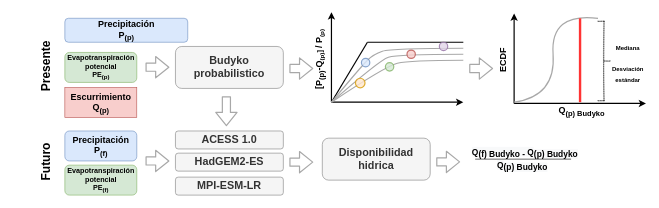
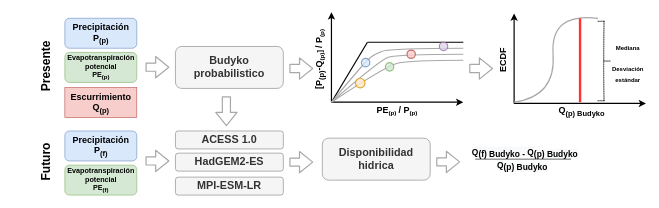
  <mxCell id="0" />
  <mxCell id="1" parent="0" />
- <mxCell id="2" value="Precipitación&lt;br&gt;P&lt;sub&gt;(p)&lt;/sub&gt;" style="rounded=1;whiteSpace=wrap;html=1;fontStyle=1;fontSize=15;labelBackgroundColor=none;labelBorderColor=none;fillColor=#dae8fc;strokeColor=#6c8ebf;" parent="1" vertex="1"><mxGeometry x="107.5" y="30" width="205" height="40" as="geometry" /></mxCell>
+ <mxCell id="2" value="Precipitación&lt;br&gt;P&lt;sub&gt;(p)&lt;/sub&gt;" style="rounded=1;whiteSpace=wrap;html=1;fontStyle=1;fontSize=15;labelBackgroundColor=none;labelBorderColor=none;fillColor=#dae8fc;strokeColor=#6c8ebf;" parent="1" vertex="1"><mxGeometry x="107.5" y="30" width="120" height="50" as="geometry" /></mxCell>
  <mxCell id="3" value="Evapotranspiración potencial&lt;br&gt;PE&lt;sub&gt;(p)&lt;/sub&gt;" style="rounded=1;whiteSpace=wrap;html=1;fontStyle=1;fontSize=12;labelBackgroundColor=none;labelBorderColor=none;fillColor=#d5e8d4;strokeColor=#82b366;" parent="1" vertex="1"><mxGeometry x="107.5" y="87" width="120" height="50" as="geometry" /></mxCell>
  <mxCell id="4" value="Escurrimiento&lt;br&gt;Q&lt;sub&gt;(p)&lt;/sub&gt;" style="whiteSpace=wrap;html=1;fontStyle=1;fontSize=15;labelBackgroundColor=none;labelBorderColor=none;fillColor=#f8cecc;strokeColor=#b85450;rounded=0;" parent="1" vertex="1"><mxGeometry x="107.5" y="145.5" width="120" height="50" as="geometry" /></mxCell>
  <mxCell id="5" value="Precipitación&lt;br&gt;P&lt;sub&gt;(f)&lt;/sub&gt;" style="rounded=1;whiteSpace=wrap;html=1;fontStyle=1;fontSize=15;labelBackgroundColor=none;labelBorderColor=none;fillColor=#dae8fc;strokeColor=#6c8ebf;" parent="1" vertex="1"><mxGeometry x="107.5" y="218" width="120" height="50" as="geometry" /></mxCell>
  <mxCell id="6" value="Evapotranspiración potencial&lt;br&gt;PE&lt;sub&gt;(f)&lt;/sub&gt;" style="rounded=1;whiteSpace=wrap;html=1;fontStyle=1;fontSize=12;labelBackgroundColor=none;labelBorderColor=none;fillColor=#d5e8d4;strokeColor=#82b366;" parent="1" vertex="1"><mxGeometry x="107.5" y="275" width="120" height="50" as="geometry" /></mxCell>
  <mxCell id="7" value="Budyko probabilistico" style="rounded=1;whiteSpace=wrap;html=1;fontStyle=1;fontSize=18;labelBackgroundColor=none;labelBorderColor=none;fillColor=#f5f5f5;strokeColor=#808080;fontColor=#333333;shadow=0;glass=0;rotation=0;" parent="1" vertex="1"><mxGeometry x="292" y="77" width="180" height="70" as="geometry" /></mxCell>
  <mxCell id="8" value="Futuro" style="text;html=1;strokeColor=none;fillColor=default;align=center;verticalAlign=middle;whiteSpace=wrap;rounded=0;shadow=0;glass=0;dashed=1;dashPattern=1 2;labelBackgroundColor=none;labelBorderColor=none;sketch=1;fontSize=20;opacity=80;fontStyle=1;rotation=-90;" parent="1" vertex="1"><mxGeometry x="22.5" y="255" width="105" height="30" as="geometry" /></mxCell>
  <mxCell id="9" value="Presente" style="text;html=1;strokeColor=none;fillColor=default;align=center;verticalAlign=middle;whiteSpace=wrap;rounded=0;shadow=0;glass=0;dashed=1;dashPattern=1 2;labelBackgroundColor=none;labelBorderColor=none;sketch=1;fontSize=20;opacity=80;fontStyle=1;rotation=-90;" parent="1" vertex="1"><mxGeometry x="20" y="95" width="110" height="30" as="geometry" /></mxCell>
  <mxCell id="10" value="" style="shape=flexArrow;endArrow=classic;html=1;fontSize=10;strokeColor=#A8A8A8;strokeWidth=2;curved=1;width=12.5;endSize=6.667;" edge="1" parent="1"><mxGeometry width="50" height="50" relative="1" as="geometry"><mxPoint x="377" y="160" as="sourcePoint" /><mxPoint x="377" y="210" as="targetPoint" /></mxGeometry></mxCell>
  <mxCell id="11" value="" style="group" vertex="1" connectable="0" parent="1"><mxGeometry x="822" y="20" width="255" height="180" as="geometry" /></mxCell>
  <mxCell id="12" value="" style="endArrow=classic;html=1;rounded=0;fontSize=15;strokeWidth=2;" parent="11" edge="1"><mxGeometry width="50" height="50" relative="1" as="geometry"><mxPoint x="35" y="152" as="sourcePoint" /><mxPoint x="35" y="2" as="targetPoint" /></mxGeometry></mxCell>
  <mxCell id="13" value="" style="endArrow=classic;html=1;rounded=0;fontSize=15;strokeWidth=2;" parent="11" edge="1"><mxGeometry width="50" height="50" relative="1" as="geometry"><mxPoint x="35" y="152" as="sourcePoint" /><mxPoint x="255" y="152" as="targetPoint" /></mxGeometry></mxCell>
  <mxCell id="14" value="ECDF" style="text;html=1;strokeColor=none;fillColor=none;align=center;verticalAlign=middle;whiteSpace=wrap;rounded=0;shadow=0;glass=0;labelBackgroundColor=none;labelBorderColor=none;fontSize=15;opacity=80;fontStyle=1;rotation=-90;" parent="11" vertex="1"><mxGeometry x="-15" y="64.5" width="60" height="30" as="geometry" /></mxCell>
  <mxCell id="15" value="" style="endArrow=none;html=1;fontSize=10;strokeColor=#A8A8A8;strokeWidth=2;curved=1;" parent="11" edge="1"><mxGeometry width="50" height="50" relative="1" as="geometry"><mxPoint x="35" y="150" as="sourcePoint" /><mxPoint x="175" y="10" as="targetPoint" /><Array as="points"><mxPoint x="105" y="140" /><mxPoint x="95" /></Array></mxGeometry></mxCell>
  <mxCell id="16" value="Q&lt;sub&gt;(p) Budyko&lt;/sub&gt;&amp;nbsp;" style="text;html=1;strokeColor=none;fillColor=none;align=center;verticalAlign=middle;whiteSpace=wrap;rounded=0;shadow=0;glass=0;labelBackgroundColor=none;labelBorderColor=none;fontSize=15;opacity=80;fontStyle=1" parent="11" vertex="1"><mxGeometry x="75" y="150" width="150" height="30" as="geometry" /></mxCell>
  <mxCell id="17" value="" style="endArrow=none;html=1;fontSize=12;strokeColor=#FF3333;strokeWidth=4;curved=1;" parent="11" edge="1"><mxGeometry width="50" height="50" relative="1" as="geometry"><mxPoint x="145" y="150" as="sourcePoint" /><mxPoint x="145" y="10" as="targetPoint" /></mxGeometry></mxCell>
  <mxCell id="18" value="" style="strokeWidth=1;html=1;shape=mxgraph.flowchart.annotation_2;align=left;labelPosition=right;pointerEvents=1;rounded=1;shadow=0;glass=0;labelBackgroundColor=none;labelBorderColor=none;fontSize=12;fillColor=none;gradientColor=#ffffff;opacity=80;rotation=-180;dashed=1;dashPattern=1 2;sketch=1;" parent="11" vertex="1"><mxGeometry x="175" y="15" width="20" height="132.5" as="geometry" /></mxCell>
  <mxCell id="19" value="&lt;font style=&quot;font-size: 10px&quot;&gt;Mediana&lt;br&gt;&lt;br&gt;Desviación estándar&lt;br&gt;&lt;/font&gt;" style="text;html=1;strokeColor=none;fillColor=none;align=center;verticalAlign=middle;whiteSpace=wrap;rounded=0;shadow=0;glass=0;labelBackgroundColor=none;labelBorderColor=none;fontSize=15;opacity=80;fontStyle=1" parent="11" vertex="1"><mxGeometry x="200" y="44" width="50" height="80" as="geometry" /></mxCell>
  <mxCell id="20" value="ACESS 1.0" style="rounded=1;whiteSpace=wrap;html=1;fontStyle=1;fontSize=18;labelBackgroundColor=none;labelBorderColor=none;fillColor=#f5f5f5;strokeColor=#808080;fontColor=#333333;shadow=0;glass=0;rotation=0;" vertex="1" parent="1"><mxGeometry x="292" y="218" width="180" height="30" as="geometry" /></mxCell>
  <mxCell id="21" value="HadGEM2-ES" style="rounded=1;whiteSpace=wrap;html=1;fontStyle=1;fontSize=18;labelBackgroundColor=none;labelBorderColor=none;fillColor=#f5f5f5;strokeColor=#808080;fontColor=#333333;shadow=0;glass=0;rotation=0;" vertex="1" parent="1"><mxGeometry x="292" y="255" width="180" height="30" as="geometry" /></mxCell>
  <mxCell id="22" value="MPI-ESM-LR" style="rounded=1;whiteSpace=wrap;html=1;fontStyle=1;fontSize=18;labelBackgroundColor=none;labelBorderColor=none;fillColor=#f5f5f5;strokeColor=#808080;fontColor=#333333;shadow=0;glass=0;rotation=0;" vertex="1" parent="1"><mxGeometry x="292" y="295" width="180" height="30" as="geometry" /></mxCell>
  <mxCell id="23" value="" style="shape=flexArrow;endArrow=classic;html=1;fontSize=10;strokeColor=#A8A8A8;strokeWidth=2;curved=1;width=12.5;endSize=6.667;" edge="1" parent="1"><mxGeometry width="50" height="50" relative="1" as="geometry"><mxPoint x="242" y="111.58" as="sourcePoint" /><mxPoint x="282" y="111.58" as="targetPoint" /></mxGeometry></mxCell>
  <mxCell id="24" value="" style="shape=flexArrow;endArrow=classic;html=1;fontSize=10;strokeColor=#A8A8A8;strokeWidth=2;curved=1;width=12.5;endSize=6.667;" edge="1" parent="1"><mxGeometry width="50" height="50" relative="1" as="geometry"><mxPoint x="242" y="268" as="sourcePoint" /><mxPoint x="282" y="268" as="targetPoint" /></mxGeometry></mxCell>
  <mxCell id="25" value="&lt;span style=&quot;color: rgb(0, 0, 0); font-family: helvetica; font-size: 14px; font-style: normal; font-weight: 700; letter-spacing: normal; text-align: center; text-indent: 0px; text-transform: none; word-spacing: 0px; background-color: rgb(248, 249, 250); display: inline; float: none;&quot;&gt;Q&lt;sub style=&quot;font-size: 14px;&quot;&gt;(f) Budyko -&amp;nbsp;&lt;/sub&gt;Q&lt;/span&gt;&lt;sub style=&quot;color: rgb(0, 0, 0); font-family: helvetica; font-style: normal; font-weight: 700; letter-spacing: normal; text-align: center; text-indent: 0px; text-transform: none; word-spacing: 0px; background-color: rgb(248, 249, 250); font-size: 14px;&quot;&gt;&lt;font style=&quot;font-size: 14px;&quot;&gt;(p) Budyko&lt;/font&gt;&lt;br style=&quot;font-size: 14px;&quot;&gt;&lt;div style=&quot;text-align: center; font-size: 14px;&quot;&gt;&lt;br style=&quot;font-size: 14px;&quot;&gt;&lt;/div&gt;&lt;/sub&gt;" style="text;whiteSpace=wrap;html=1;fontSize=14;" vertex="1" parent="1"><mxGeometry x="785" y="238" width="185" height="30" as="geometry" /></mxCell>
  <mxCell id="26" value="" style="shape=flexArrow;endArrow=classic;html=1;fontSize=10;strokeColor=#A8A8A8;strokeWidth=2;curved=1;width=12.5;endSize=6.667;" parent="1" edge="1"><mxGeometry width="50" height="50" relative="1" as="geometry"><mxPoint x="482" y="113.75" as="sourcePoint" /><mxPoint x="522" y="113.75" as="targetPoint" /></mxGeometry></mxCell>
  <mxCell id="27" value="" style="shape=flexArrow;endArrow=classic;html=1;fontSize=10;strokeColor=#A8A8A8;strokeWidth=2;curved=1;width=12.5;endSize=6.667;" edge="1" parent="1"><mxGeometry width="50" height="50" relative="1" as="geometry"><mxPoint x="782" y="113.75" as="sourcePoint" /><mxPoint x="822" y="113.75" as="targetPoint" /></mxGeometry></mxCell>
  <mxCell id="28" value="" style="shape=flexArrow;endArrow=classic;html=1;fontSize=10;strokeColor=#A8A8A8;strokeWidth=2;curved=1;width=12.5;endSize=6.667;" edge="1" parent="1"><mxGeometry width="50" height="50" relative="1" as="geometry"><mxPoint x="482" y="270" as="sourcePoint" /><mxPoint x="522" y="270" as="targetPoint" /></mxGeometry></mxCell>
  <mxCell id="29" value="[P&lt;sub&gt;(p)&lt;/sub&gt;-Q&lt;span style=&quot;font-size: 12.5px&quot;&gt;&lt;sub&gt;(p)&lt;/sub&gt;]&amp;nbsp;&lt;/span&gt;/ P&lt;span style=&quot;font-size: 12.5px&quot;&gt;&lt;sub&gt;(p)&lt;/sub&gt;&lt;/span&gt;" style="text;html=1;strokeColor=none;fillColor=none;align=center;verticalAlign=middle;whiteSpace=wrap;rounded=0;shadow=0;glass=0;labelBackgroundColor=none;labelBorderColor=none;fontSize=15;opacity=80;fontStyle=1;rotation=-90;" parent="1" vertex="1"><mxGeometry x="466" y="83.75" width="132.5" height="30" as="geometry" /></mxCell>
  <mxCell id="30" value="" style="group" vertex="1" connectable="0" parent="1"><mxGeometry x="547.25" y="20" width="230" height="180" as="geometry" /></mxCell>
  <mxCell id="31" value="" style="endArrow=classic;html=1;rounded=0;fontSize=15;strokeWidth=2;" parent="30" edge="1"><mxGeometry width="50" height="50" relative="1" as="geometry"><mxPoint x="5" y="150" as="sourcePoint" /><mxPoint x="5" as="targetPoint" /></mxGeometry></mxCell>
  <mxCell id="32" value="" style="endArrow=classic;html=1;rounded=0;fontSize=15;strokeWidth=2;" parent="30" edge="1"><mxGeometry width="50" height="50" relative="1" as="geometry"><mxPoint x="5" y="150" as="sourcePoint" /><mxPoint x="225" y="150" as="targetPoint" /></mxGeometry></mxCell>
  <mxCell id="33" value="" style="endArrow=none;html=1;rounded=0;fontSize=15;strokeWidth=2;" parent="30" edge="1"><mxGeometry width="50" height="50" relative="1" as="geometry"><mxPoint x="5" y="150" as="sourcePoint" /><mxPoint x="65" y="50" as="targetPoint" /></mxGeometry></mxCell>
  <mxCell id="34" value="" style="endArrow=none;html=1;rounded=0;fontSize=15;strokeWidth=2;" parent="30" edge="1"><mxGeometry width="50" height="50" relative="1" as="geometry"><mxPoint x="65" y="50" as="sourcePoint" /><mxPoint x="225" y="50" as="targetPoint" /></mxGeometry></mxCell>
  <mxCell id="35" value="" style="endArrow=none;html=1;strokeWidth=2;fontSize=15;strokeColor=#A8A8A8;curved=1;" parent="30" edge="1"><mxGeometry width="50" height="50" relative="1" as="geometry"><mxPoint x="5" y="150" as="sourcePoint" /><mxPoint x="225" y="60" as="targetPoint" /><Array as="points"><mxPoint x="55" y="90" /><mxPoint x="75" y="70" /><mxPoint x="105" y="60" /></Array></mxGeometry></mxCell>
  <mxCell id="36" value="" style="endArrow=none;html=1;strokeWidth=2;fontSize=15;strokeColor=#A8A8A8;curved=1;" parent="30" edge="1"><mxGeometry width="50" height="50" relative="1" as="geometry"><mxPoint x="5" y="150" as="sourcePoint" /><mxPoint x="225" y="70" as="targetPoint" /><Array as="points"><mxPoint x="85" y="80" /><mxPoint x="115" y="70" /></Array></mxGeometry></mxCell>
  <mxCell id="37" value="" style="endArrow=none;html=1;strokeWidth=2;fontSize=15;startArrow=none;strokeColor=#A8A8A8;curved=1;" parent="30" edge="1"><mxGeometry width="50" height="50" relative="1" as="geometry"><mxPoint x="5" y="150" as="sourcePoint" /><mxPoint x="225" y="80" as="targetPoint" /><Array as="points"><mxPoint x="95" y="90" /><mxPoint x="135" y="80" /></Array></mxGeometry></mxCell>
  <mxCell id="38" value="" style="ellipse;whiteSpace=wrap;html=1;aspect=fixed;rounded=1;shadow=0;glass=0;labelBackgroundColor=none;labelBorderColor=none;fontSize=15;opacity=80;fillColor=#dae8fc;strokeWidth=2;strokeColor=#6c8ebf;" parent="30" vertex="1"><mxGeometry x="55" y="77" width="14" height="14" as="geometry" /></mxCell>
  <mxCell id="39" value="" style="ellipse;whiteSpace=wrap;html=1;aspect=fixed;rounded=1;shadow=0;glass=0;labelBackgroundColor=none;labelBorderColor=none;fontSize=15;opacity=80;fillColor=#f8cecc;strokeWidth=2;strokeColor=#b85450;" parent="30" vertex="1"><mxGeometry x="131" y="63" width="14" height="14" as="geometry" /></mxCell>
  <mxCell id="40" value="" style="ellipse;whiteSpace=wrap;html=1;aspect=fixed;rounded=1;shadow=0;glass=0;labelBackgroundColor=none;labelBorderColor=none;fontSize=15;opacity=80;fillColor=#d5e8d4;strokeWidth=2;strokeColor=#82b366;" parent="30" vertex="1"><mxGeometry x="95" y="84" width="14" height="14" as="geometry" /></mxCell>
  <mxCell id="41" value="" style="ellipse;whiteSpace=wrap;html=1;aspect=fixed;rounded=1;shadow=0;glass=0;labelBackgroundColor=none;labelBorderColor=none;fontSize=15;opacity=80;fillColor=#ffe6cc;strokeWidth=2;strokeColor=#d79b00;" parent="30" vertex="1"><mxGeometry x="45" y="110" width="16" height="16" as="geometry" /></mxCell>
  <mxCell id="42" value="" style="ellipse;whiteSpace=wrap;html=1;aspect=fixed;rounded=1;shadow=0;glass=0;labelBackgroundColor=none;labelBorderColor=none;fontSize=15;opacity=80;fillColor=#e1d5e7;strokeWidth=2;strokeColor=#9673a6;" parent="30" vertex="1"><mxGeometry x="185" y="50" width="14" height="14" as="geometry" /></mxCell>
+ <mxCell id="43" value="PE&lt;span style=&quot;font-size: 12.5px&quot;&gt;&lt;sub&gt;(p)&lt;/sub&gt;&amp;nbsp;&lt;/span&gt;/ P&lt;span style=&quot;font-size: 12.5px&quot;&gt;&lt;sub&gt;(p)&lt;/sub&gt;&lt;/span&gt;" style="text;html=1;strokeColor=none;fillColor=none;align=center;verticalAlign=middle;whiteSpace=wrap;rounded=0;shadow=0;glass=0;labelBackgroundColor=none;labelBorderColor=none;fontSize=15;opacity=80;fontStyle=1" parent="30" vertex="1"><mxGeometry y="150" width="230" height="30" as="geometry" /></mxCell>
  <mxCell id="44" value="Disponibilidad hidrica" style="rounded=1;whiteSpace=wrap;html=1;fontStyle=1;fontSize=18;labelBackgroundColor=none;labelBorderColor=none;fillColor=#f5f5f5;strokeColor=#808080;fontColor=#333333;shadow=0;glass=0;rotation=0;" vertex="1" parent="1"><mxGeometry x="537" y="230" width="180" height="70" as="geometry" /></mxCell>
  <mxCell id="45" value="" style="shape=flexArrow;endArrow=classic;html=1;fontSize=10;strokeColor=#A8A8A8;strokeWidth=2;curved=1;width=12.5;endSize=6.667;" edge="1" parent="1"><mxGeometry width="50" height="50" relative="1" as="geometry"><mxPoint x="727" y="269.58" as="sourcePoint" /><mxPoint x="767" y="269.58" as="targetPoint" /></mxGeometry></mxCell>
  <mxCell id="46" value="&lt;span style=&quot;color: rgb(0, 0, 0); font-family: helvetica; font-size: 14px; font-style: normal; font-weight: 700; letter-spacing: normal; text-align: center; text-indent: 0px; text-transform: none; word-spacing: 0px; background-color: rgb(248, 249, 250); display: inline; float: none;&quot;&gt;Q&lt;/span&gt;&lt;sub style=&quot;color: rgb(0, 0, 0); font-family: helvetica; font-style: normal; font-weight: 700; letter-spacing: normal; text-align: center; text-indent: 0px; text-transform: none; word-spacing: 0px; background-color: rgb(248, 249, 250); font-size: 14px;&quot;&gt;&lt;font style=&quot;font-size: 14px;&quot;&gt;(p) Budyko&lt;/font&gt;&lt;br style=&quot;font-size: 14px;&quot;&gt;&lt;div style=&quot;text-align: center; font-size: 14px;&quot;&gt;&lt;br style=&quot;color: rgb(0, 0, 0); font-family: helvetica; font-size: 14px; font-style: normal; font-weight: 700; letter-spacing: normal; text-align: center; text-indent: 0px; text-transform: none; word-spacing: 0px; background-color: rgb(248, 249, 250);&quot;&gt;&lt;/div&gt;&lt;/sub&gt;" style="text;whiteSpace=wrap;html=1;fontSize=14;" vertex="1" parent="1"><mxGeometry x="827" y="260" width="100" height="40" as="geometry" /></mxCell>
  <mxCell id="47" value="" style="endArrow=none;html=1;rounded=0;fontSize=14;" edge="1" parent="1"><mxGeometry width="50" height="50" relative="1" as="geometry"><mxPoint x="792" y="265" as="sourcePoint" /><mxPoint x="952" y="265" as="targetPoint" /></mxGeometry></mxCell>
